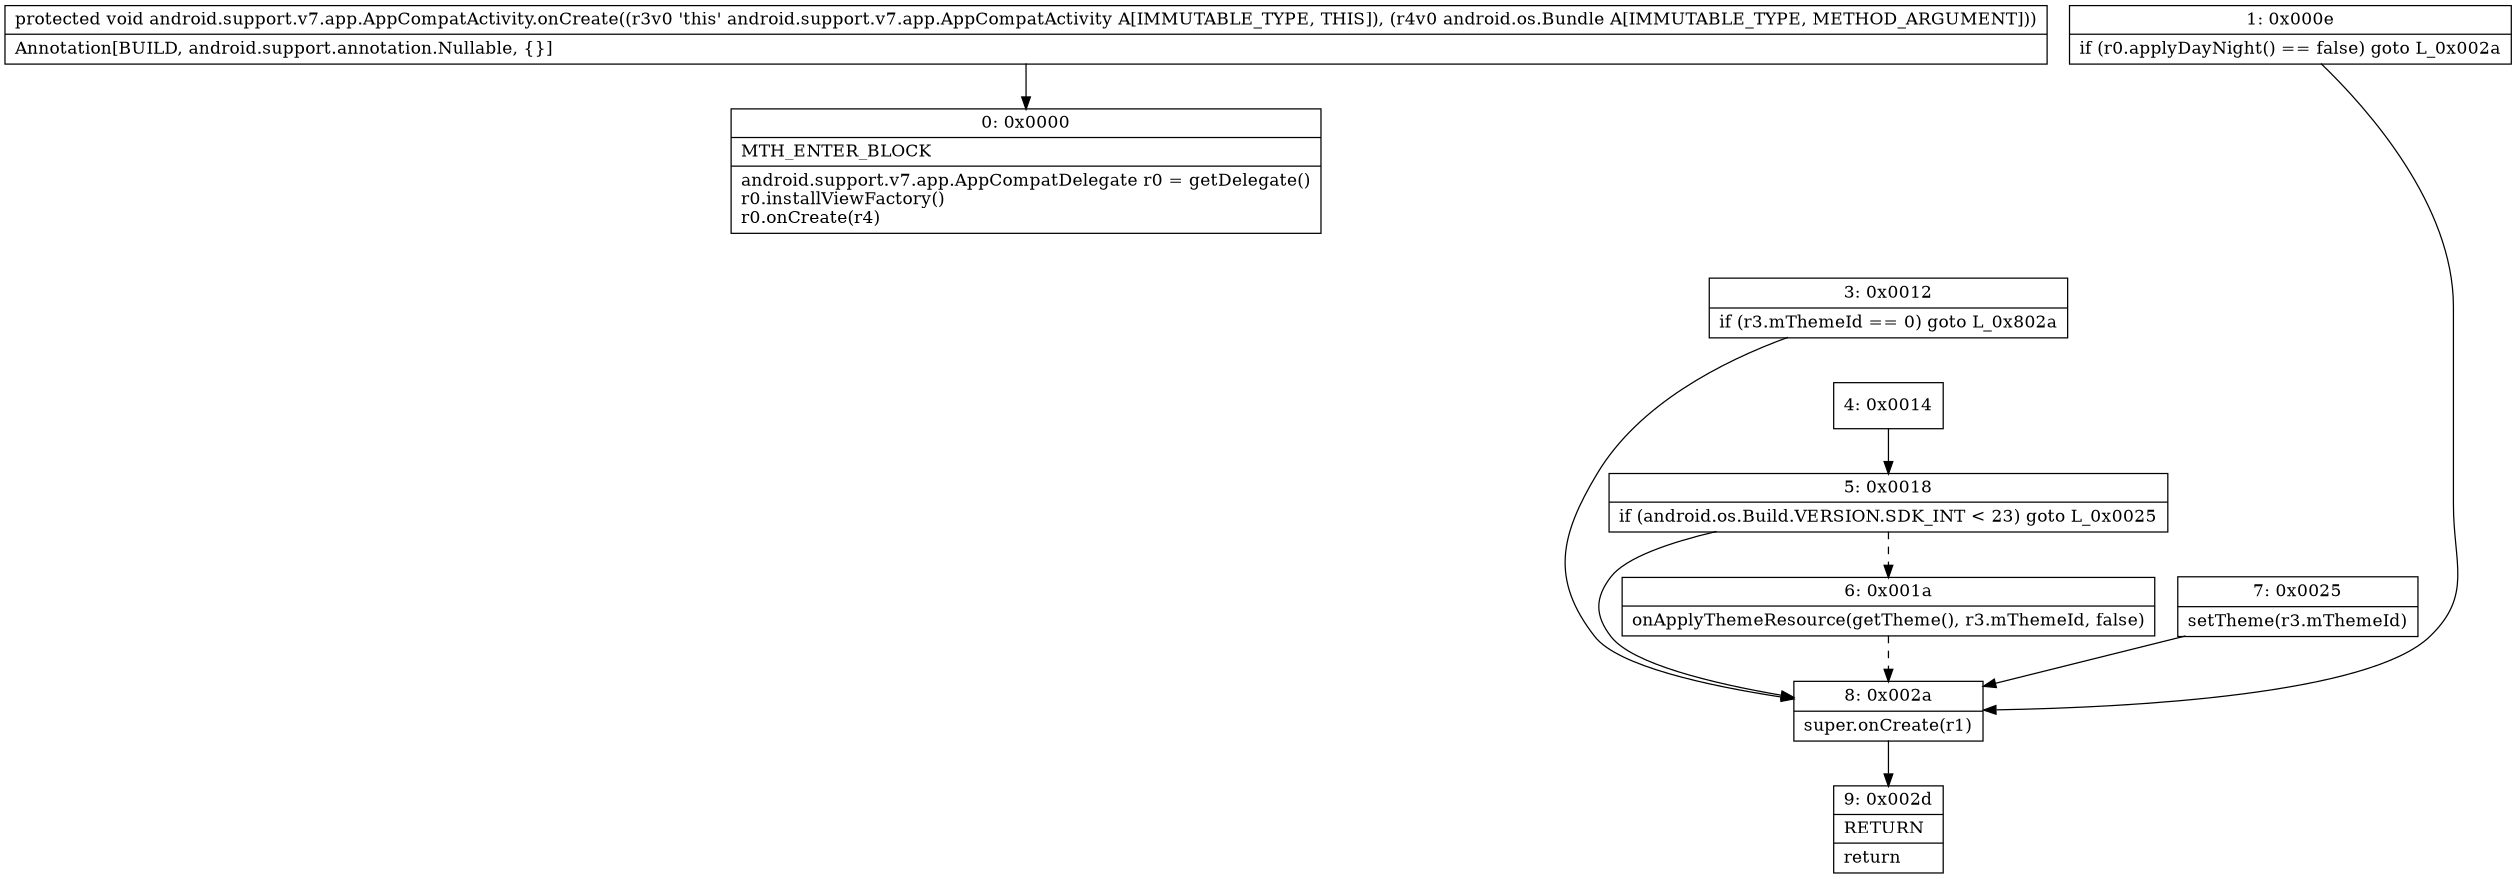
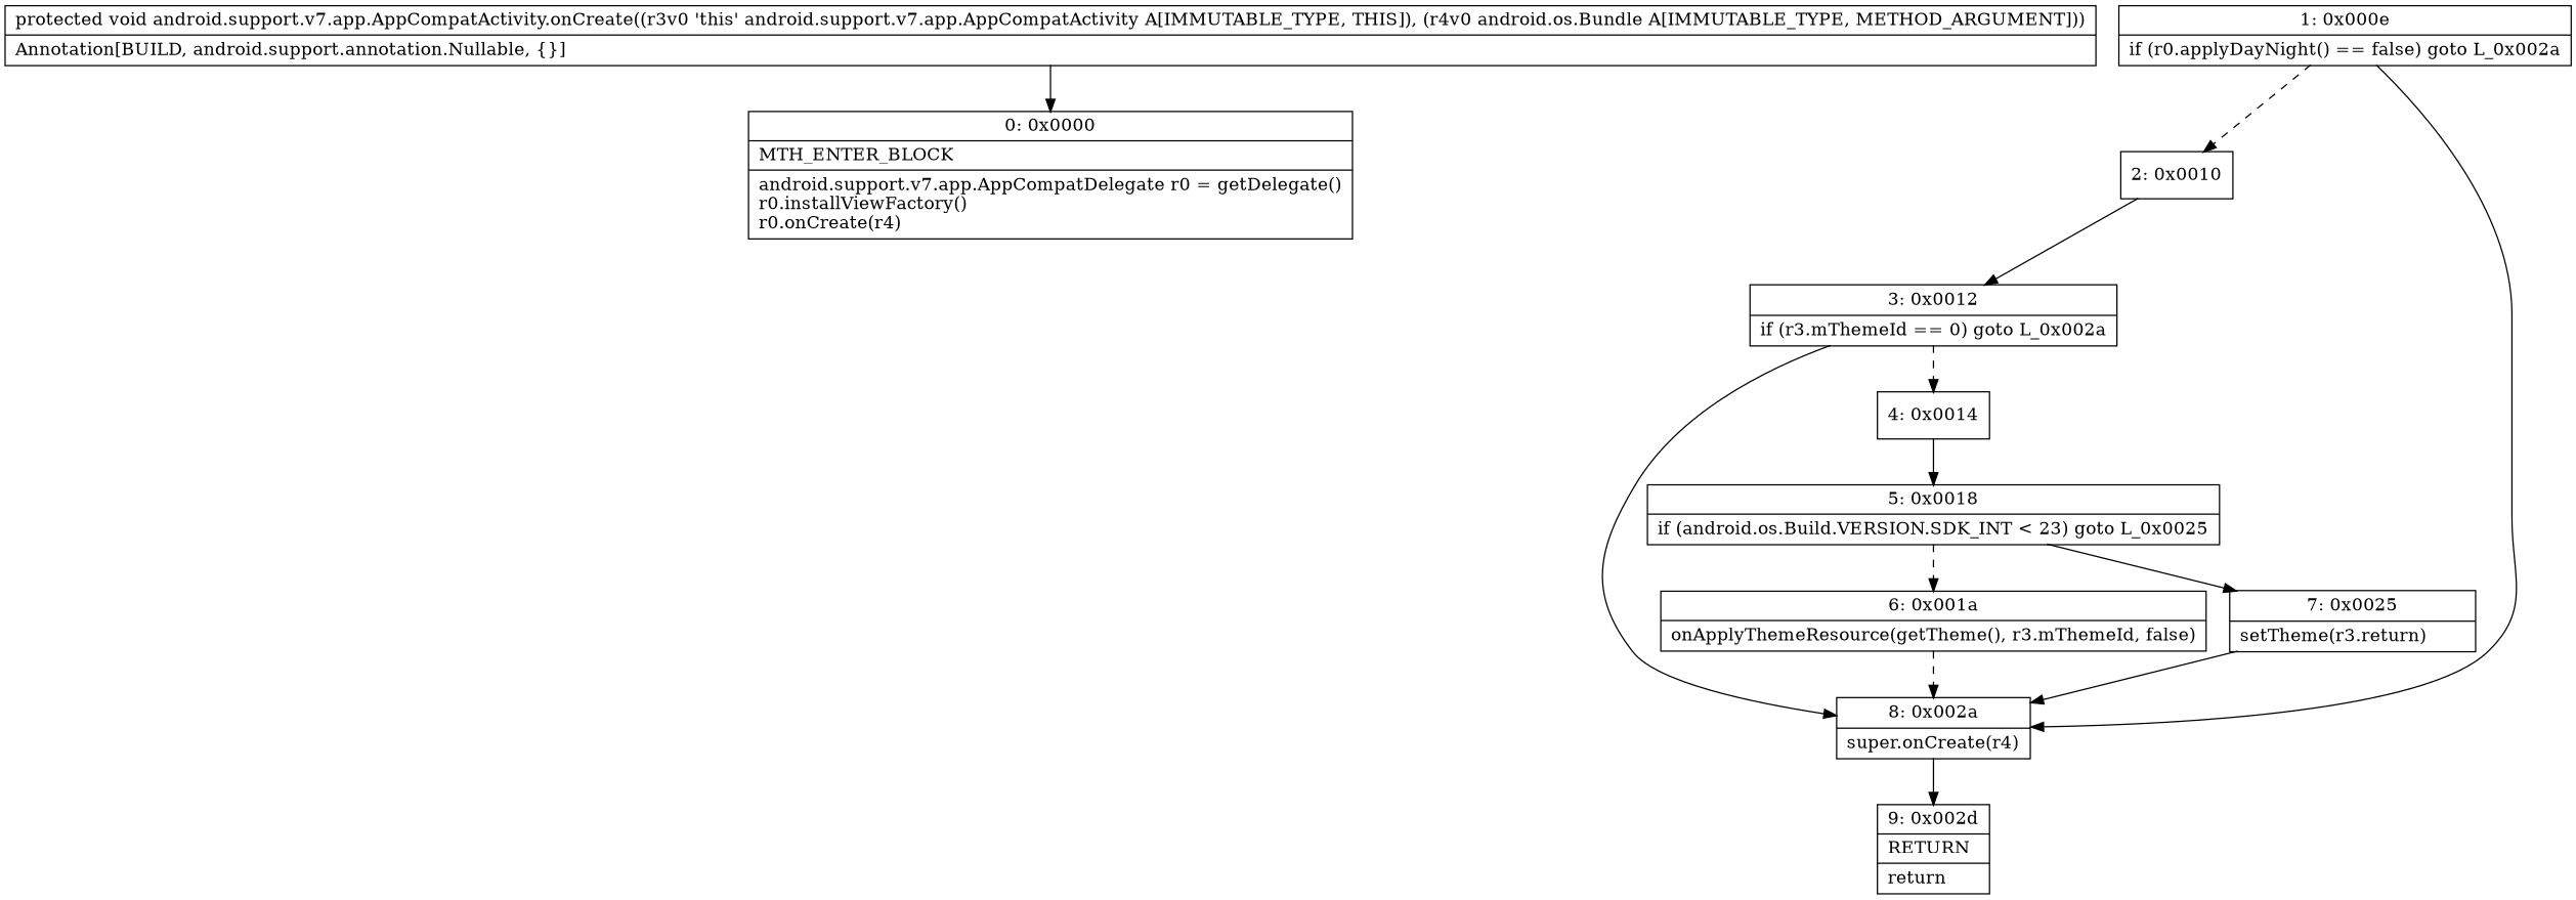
  digraph {
    node [shape=record]
    n1 [label="{0\:\ 0x0000|MTH_ENTER_BLOCK\l|android.support.v7.app.AppCompatDelegate r0 = getDelegate()\lr0.installViewFactory()\lr0.onCreate(r4)\l}"]
    n2 [label="{1\:\ 0x000e|if (r0.applyDayNight() == false) goto L_0x002a\l}"]
-   n4 [label="{8\:\ 0x002a|super.onCreate(r1)\l}"]
-   n5 [label="{3\:\ 0x0012|if (r3.mThemeId == 0) goto L_0x802a\l}"]
+   n3 [label="{2\:\ 0x0010}"]
+   n4 [label="{8\:\ 0x002a|super.onCreate(r4)\l}"]
+   n5 [label="{3\:\ 0x0012|if (r3.mThemeId == 0) goto L_0x002a\l}"]
    n6 [label="{9\:\ 0x002d|RETURN\l|return\l}"]
    n7 [label="{4\:\ 0x0014}"]
    n8 [label="{5\:\ 0x0018|if (android.os.Build.VERSION.SDK_INT \< 23) goto L_0x0025\l}"]
    n9 [label="{6\:\ 0x001a|onApplyThemeResource(getTheme(), r3.mThemeId, false)\l}"]
-   n10 [label="{7\:\ 0x0025|setTheme(r3.mThemeId)\l}"]
+   n10 [label="{7\:\ 0x0025|setTheme(r3.return)\l}"]
    n11 [label="{protected void android.support.v7.app.AppCompatActivity.onCreate((r3v0 'this' android.support.v7.app.AppCompatActivity A[IMMUTABLE_TYPE, THIS]), (r4v0 android.os.Bundle A[IMMUTABLE_TYPE, METHOD_ARGUMENT]))  | Annotation[BUILD, android.support.annotation.Nullable, \{\}]\l}"]
+   n2 -> n3 [style=dashed]
    n2 -> n4
+   n3 -> n5
    n4 -> n6
    n5 -> n4
+   n5 -> n7 [style=dashed]
    n7 -> n8
    n8 -> n9 [style=dashed]
-   n8 -> n4
+   n8 -> n10
    n9 -> n4 [style=dashed]
    n10 -> n4
    n11 -> n1
  }
